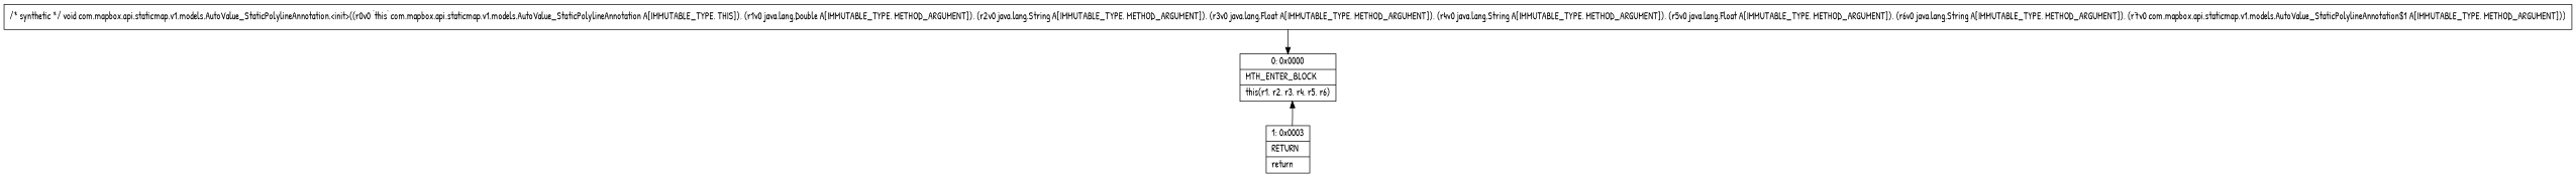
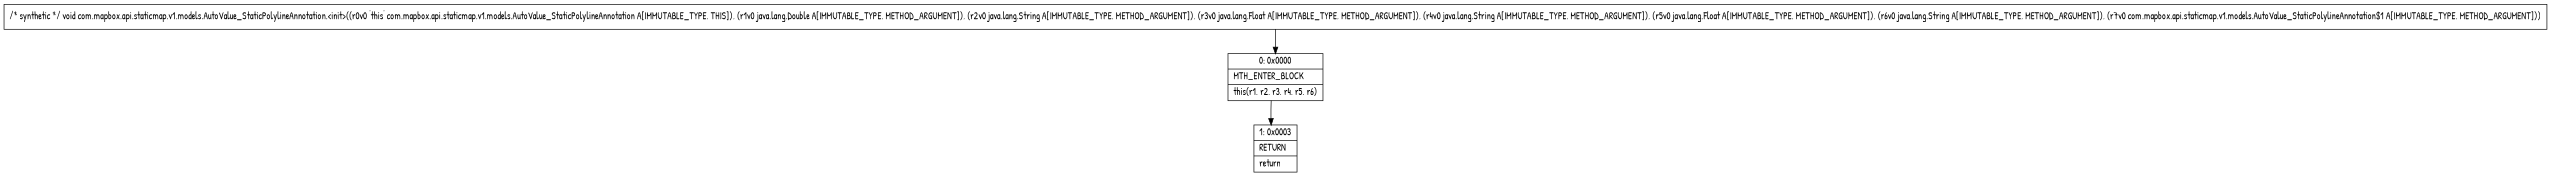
  digraph {
    fontname="Patrick Hand"
    node [shape=record fontname="Patrick Hand"]
    edge [fontname="Patrick Hand"]
    n1 [label="{0\:\ 0x0000|MTH_ENTER_BLOCK\l|this(r1, r2, r3, r4, r5, r6)\l}"]
    n2 [label="{1\:\ 0x0003|RETURN\l|return\l}"]
    n3 [label="{\/* synthetic *\/ void com.mapbox.api.staticmap.v1.models.AutoValue_StaticPolylineAnnotation.\<init\>((r0v0 'this' com.mapbox.api.staticmap.v1.models.AutoValue_StaticPolylineAnnotation A[IMMUTABLE_TYPE, THIS]), (r1v0 java.lang.Double A[IMMUTABLE_TYPE, METHOD_ARGUMENT]), (r2v0 java.lang.String A[IMMUTABLE_TYPE, METHOD_ARGUMENT]), (r3v0 java.lang.Float A[IMMUTABLE_TYPE, METHOD_ARGUMENT]), (r4v0 java.lang.String A[IMMUTABLE_TYPE, METHOD_ARGUMENT]), (r5v0 java.lang.Float A[IMMUTABLE_TYPE, METHOD_ARGUMENT]), (r6v0 java.lang.String A[IMMUTABLE_TYPE, METHOD_ARGUMENT]), (r7v0 com.mapbox.api.staticmap.v1.models.AutoValue_StaticPolylineAnnotation$1 A[IMMUTABLE_TYPE, METHOD_ARGUMENT])) }"]
-   n2 -> n1
+   n1 -> n2
    n3 -> n1
  }
